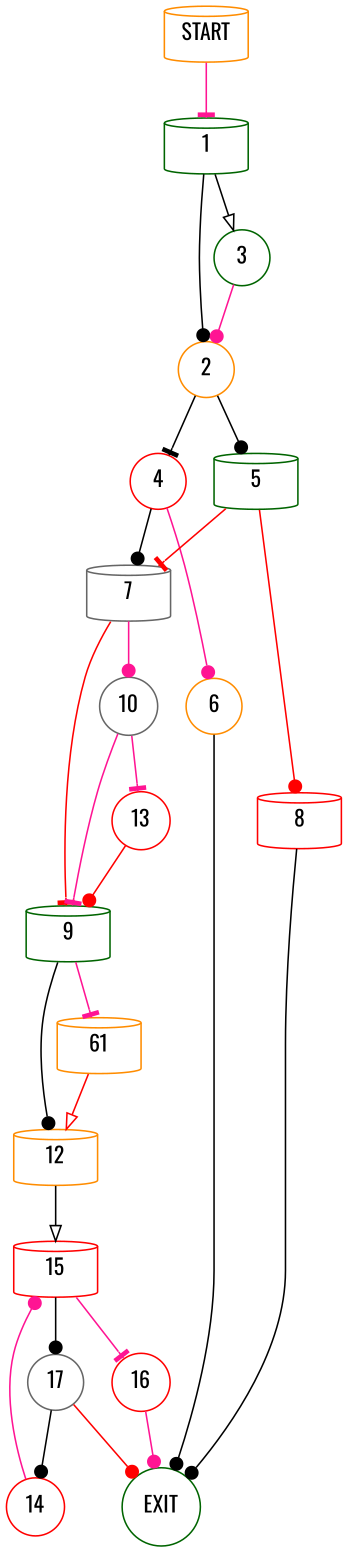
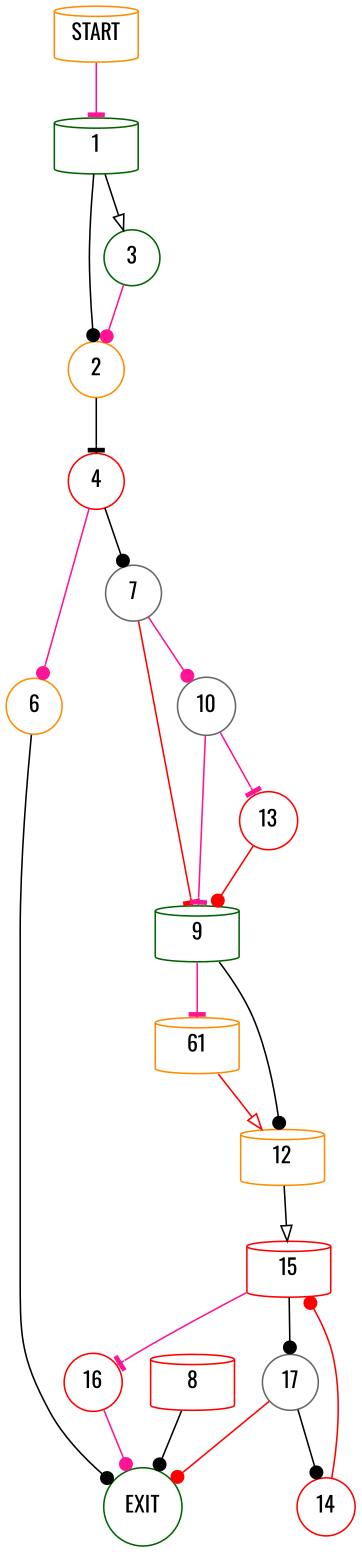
  digraph {
    fontname=Oswald
    node [color=red fontname=Oswald shape=circle]
    edge [arrowhead=dot color=black fontname=Oswald]
    n1 [color=darkorange label=START shape=cylinder]
    1 [color=darkgreen shape=cylinder]
    2 [color=darkorange]
    3 [color=darkgreen]
    n5 [color=darkgreen label=EXIT]
    4
-   5 [color=darkgreen shape=cylinder]
    6 [color=darkorange]
-   7 [color=gray40 shape=cylinder]
+   7 [color=gray40]
    8 [shape=cylinder]
    9 [color=darkgreen shape=cylinder]
    10 [color=gray40]
    n13 [color=darkorange label=61 shape=cylinder]
    12 [color=darkorange shape=cylinder]
    13
    15 [shape=cylinder]
    14
    16
    17 [color=gray40]
    n1 -> 1 [arrowhead=tee color=deeppink]
    1 -> 2
    1 -> 3 [arrowhead=onormal]
    2 -> 4 [arrowhead=tee]
-   2 -> 5
    3 -> 2 [color=deeppink]
    4 -> 6 [color=deeppink]
    4 -> 7
-   5 -> 7 [arrowhead=tee color=red]
-   5 -> 8 [color=red]
    6 -> n5
    7 -> 9 [arrowhead=tee color=red]
    7 -> 10 [color=deeppink]
    8 -> n5
    9 -> n13 [arrowhead=tee color=deeppink]
    9 -> 12
    10 -> 9 [arrowhead=tee color=deeppink]
    10 -> 13 [arrowhead=tee color=deeppink]
    n13 -> 12 [arrowhead=onormal color=red]
    12 -> 15 [arrowhead=onormal]
    13 -> 9 [color=red]
    15 -> 16 [arrowhead=tee color=deeppink]
    15 -> 17
-   14 -> 15 [color=deeppink]
+   14 -> 15 [color=red]
    16 -> n5 [color=deeppink]
    17 -> n5 [color=red]
    17 -> 14
  }
